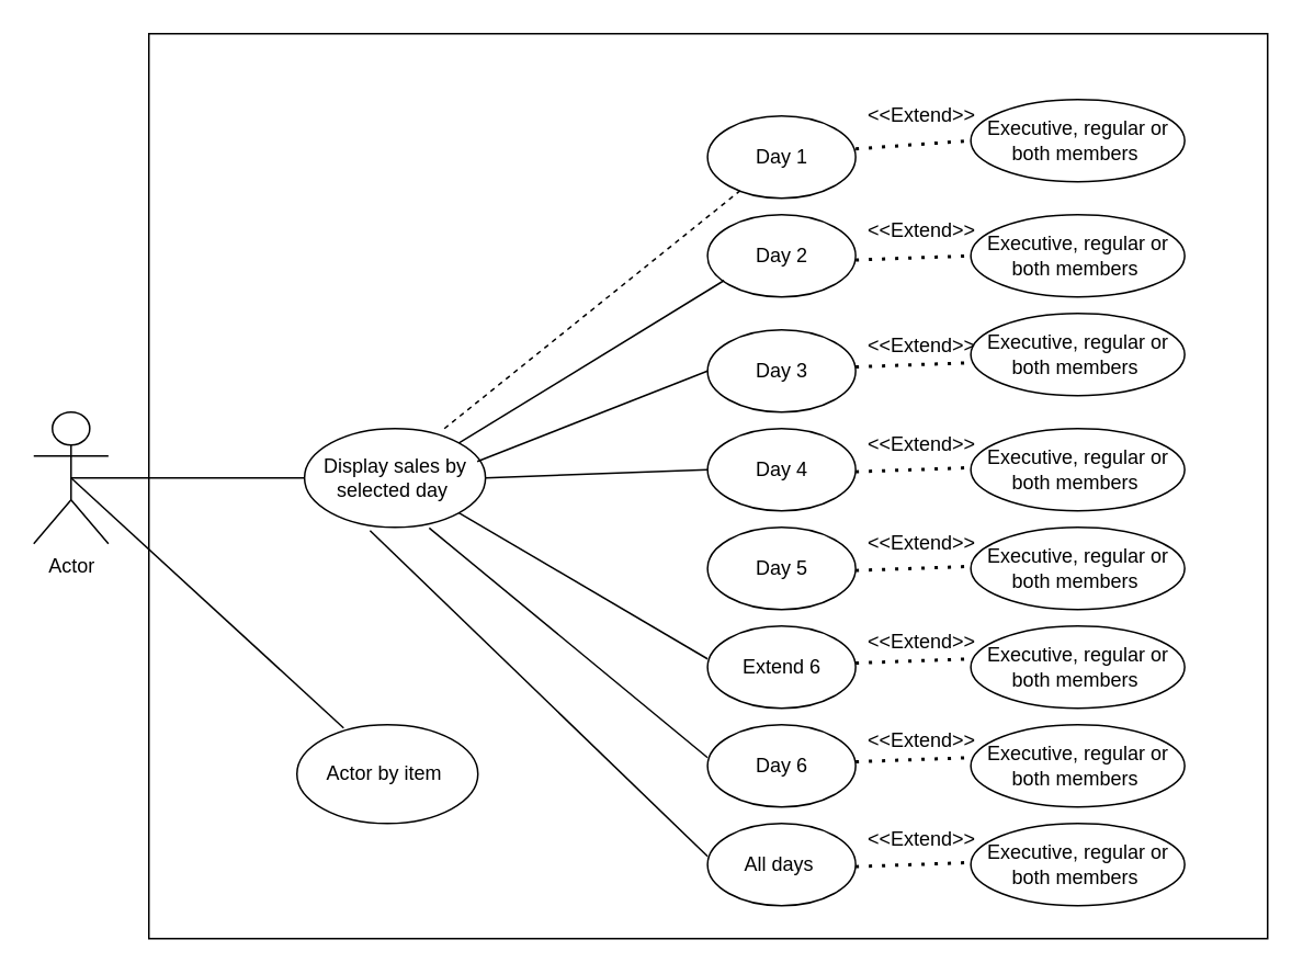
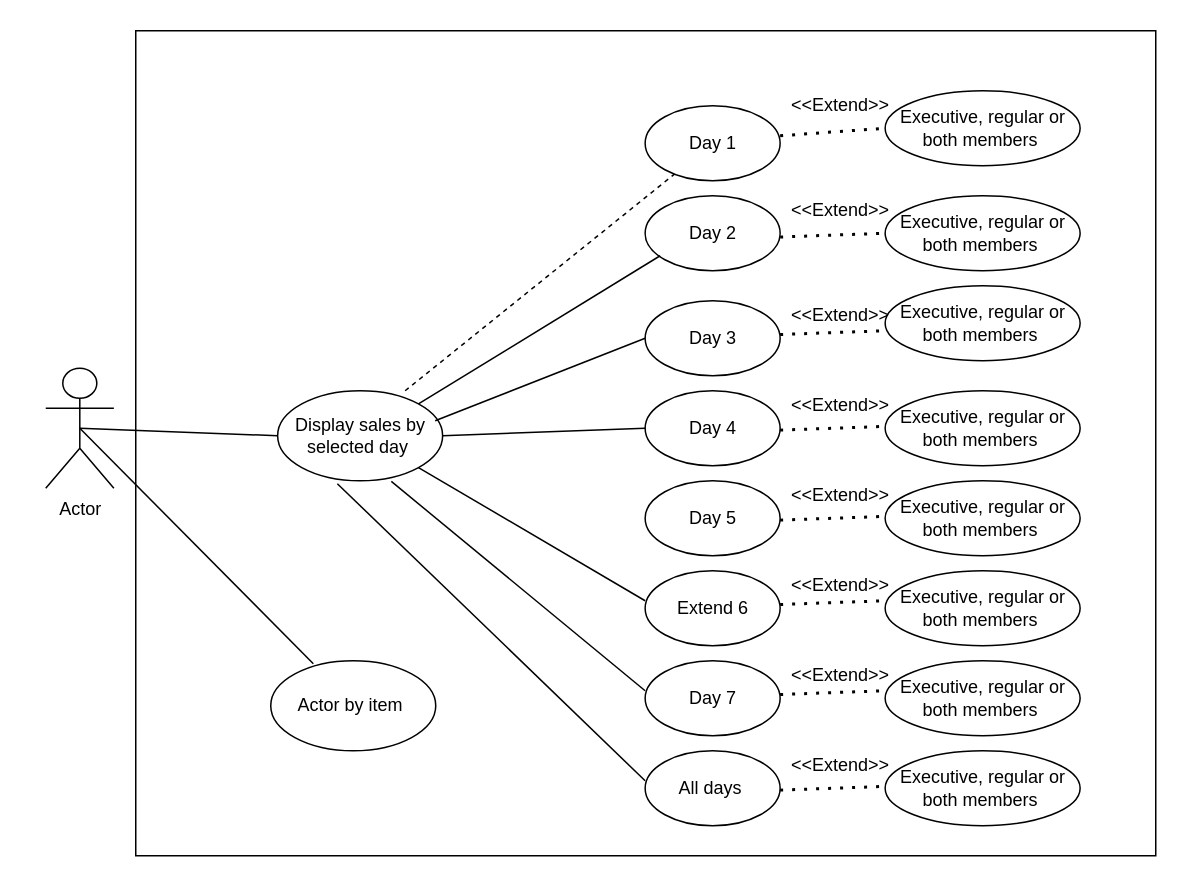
  <mxCell id="0" />
  <mxCell id="1" parent="0" />
  <mxCell id="2" value="" style="rounded=0;whiteSpace=wrap;html=1;" parent="1" vertex="1"><mxGeometry x="90" y="20" width="680" height="550" as="geometry" /></mxCell>
- <mxCell id="3" value="Actor" style="shape=umlActor;verticalLabelPosition=bottom;verticalAlign=top;html=1;outlineConnect=0;" parent="1" vertex="1"><mxGeometry x="20" y="250" width="45.41" height="80" as="geometry" /></mxCell>
+ <mxCell id="3" value="Actor" style="shape=umlActor;verticalLabelPosition=bottom;verticalAlign=top;html=1;outlineConnect=0;" parent="1" vertex="1"><mxGeometry x="30" y="245" width="45.41" height="80" as="geometry" /></mxCell>
  <mxCell id="4" value="Display sales by selected day&amp;nbsp;" style="ellipse;whiteSpace=wrap;html=1;" parent="1" vertex="1"><mxGeometry x="184.59" y="260" width="110" height="60" as="geometry" /></mxCell>
  <mxCell id="5" value="Actor by item&amp;nbsp;" style="ellipse;whiteSpace=wrap;html=1;" parent="1" vertex="1"><mxGeometry x="180" y="440" width="110" height="60" as="geometry" /></mxCell>
  <mxCell id="6" value="" style="endArrow=none;html=1;exitX=0.5;exitY=0.5;exitDx=0;exitDy=0;exitPerimeter=0;entryX=0;entryY=0.5;entryDx=0;entryDy=0;" parent="1" source="3" target="4" edge="1"><mxGeometry width="50" height="50" relative="1" as="geometry"><mxPoint x="90" y="255" as="sourcePoint" /><mxPoint x="180" y="280" as="targetPoint" /></mxGeometry></mxCell>
  <mxCell id="7" value="Day 1" style="ellipse;whiteSpace=wrap;html=1;" parent="1" vertex="1"><mxGeometry x="429.59" y="70" width="90" height="50" as="geometry" /></mxCell>
  <mxCell id="8" value="Day 2" style="ellipse;whiteSpace=wrap;html=1;" parent="1" vertex="1"><mxGeometry x="429.59" y="130" width="90" height="50" as="geometry" /></mxCell>
  <mxCell id="9" value="Day 5" style="ellipse;whiteSpace=wrap;html=1;" parent="1" vertex="1"><mxGeometry x="429.59" y="320" width="90" height="50" as="geometry" /></mxCell>
  <mxCell id="10" value="All days&amp;nbsp;" style="ellipse;whiteSpace=wrap;html=1;" parent="1" vertex="1"><mxGeometry x="429.59" y="500" width="90" height="50" as="geometry" /></mxCell>
- <mxCell id="11" value="Day 6" style="ellipse;whiteSpace=wrap;html=1;" parent="1" vertex="1"><mxGeometry x="429.59" y="440" width="90" height="50" as="geometry" /></mxCell>
+ <mxCell id="11" value="Day 7" style="ellipse;whiteSpace=wrap;html=1;" parent="1" vertex="1"><mxGeometry x="429.59" y="440" width="90" height="50" as="geometry" /></mxCell>
  <mxCell id="12" value="Extend 6" style="ellipse;whiteSpace=wrap;html=1;" parent="1" vertex="1"><mxGeometry x="429.59" y="380" width="90" height="50" as="geometry" /></mxCell>
  <mxCell id="13" value="Day 4" style="ellipse;whiteSpace=wrap;html=1;" parent="1" vertex="1"><mxGeometry x="429.59" y="260" width="90" height="50" as="geometry" /></mxCell>
  <mxCell id="14" value="Day 3" style="ellipse;whiteSpace=wrap;html=1;" parent="1" vertex="1"><mxGeometry x="429.59" y="200" width="90" height="50" as="geometry" /></mxCell>
  <mxCell id="15" value="" style="endArrow=none;html=1;exitX=0.773;exitY=0;exitDx=0;exitDy=0;exitPerimeter=0;dashed=1;" parent="1" source="4" target="7" edge="1"><mxGeometry width="50" height="50" relative="1" as="geometry"><mxPoint x="279.59" y="260" as="sourcePoint" /><mxPoint x="399.59" y="160" as="targetPoint" /></mxGeometry></mxCell>
  <mxCell id="16" value="" style="endArrow=none;html=1;exitX=1;exitY=0;exitDx=0;exitDy=0;" parent="1" source="4" edge="1"><mxGeometry width="50" height="50" relative="1" as="geometry"><mxPoint x="289.59" y="270" as="sourcePoint" /><mxPoint x="439.59" y="170" as="targetPoint" /></mxGeometry></mxCell>
  <mxCell id="17" value="" style="endArrow=none;html=1;entryX=0;entryY=0.5;entryDx=0;entryDy=0;" parent="1" target="14" edge="1"><mxGeometry width="50" height="50" relative="1" as="geometry"><mxPoint x="289.59" y="280" as="sourcePoint" /><mxPoint x="404.59" y="210" as="targetPoint" /></mxGeometry></mxCell>
  <mxCell id="18" value="" style="endArrow=none;html=1;entryX=0;entryY=0.5;entryDx=0;entryDy=0;exitX=1;exitY=0.5;exitDx=0;exitDy=0;" parent="1" source="4" target="13" edge="1"><mxGeometry width="50" height="50" relative="1" as="geometry"><mxPoint x="279.59" y="310" as="sourcePoint" /><mxPoint x="389.59" y="220" as="targetPoint" /></mxGeometry></mxCell>
  <mxCell id="19" value="" style="endArrow=none;html=1;exitX=0.362;exitY=1.033;exitDx=0;exitDy=0;exitPerimeter=0;" parent="1" source="4" edge="1"><mxGeometry width="50" height="50" relative="1" as="geometry"><mxPoint x="319.59" y="610" as="sourcePoint" /><mxPoint x="429.59" y="520" as="targetPoint" /></mxGeometry></mxCell>
  <mxCell id="20" value="" style="endArrow=none;html=1;exitX=0.689;exitY=1.007;exitDx=0;exitDy=0;exitPerimeter=0;" parent="1" source="4" edge="1"><mxGeometry width="50" height="50" relative="1" as="geometry"><mxPoint x="319.59" y="550" as="sourcePoint" /><mxPoint x="429.59" y="460" as="targetPoint" /></mxGeometry></mxCell>
  <mxCell id="21" value="" style="endArrow=none;html=1;exitX=1;exitY=1;exitDx=0;exitDy=0;" parent="1" source="4" edge="1"><mxGeometry width="50" height="50" relative="1" as="geometry"><mxPoint x="319.59" y="490" as="sourcePoint" /><mxPoint x="429.59" y="400" as="targetPoint" /></mxGeometry></mxCell>
  <mxCell id="22" value="Executive, regular or both members&amp;nbsp;" style="ellipse;whiteSpace=wrap;html=1;" parent="1" vertex="1"><mxGeometry x="589.59" y="60" width="130" height="50" as="geometry" /></mxCell>
  <mxCell id="23" value="Executive, regular or both members&amp;nbsp;" style="ellipse;whiteSpace=wrap;html=1;" parent="1" vertex="1"><mxGeometry x="589.59" y="130" width="130" height="50" as="geometry" /></mxCell>
  <mxCell id="24" value="Executive, regular or both members&amp;nbsp;" style="ellipse;whiteSpace=wrap;html=1;" parent="1" vertex="1"><mxGeometry x="589.59" y="190" width="130" height="50" as="geometry" /></mxCell>
  <mxCell id="25" value="Executive, regular or both members&amp;nbsp;" style="ellipse;whiteSpace=wrap;html=1;" parent="1" vertex="1"><mxGeometry x="589.59" y="260" width="130" height="50" as="geometry" /></mxCell>
  <mxCell id="26" value="Executive, regular or both members&amp;nbsp;" style="ellipse;whiteSpace=wrap;html=1;" parent="1" vertex="1"><mxGeometry x="589.59" y="320" width="130" height="50" as="geometry" /></mxCell>
  <mxCell id="27" value="Executive, regular or both members&amp;nbsp;" style="ellipse;whiteSpace=wrap;html=1;" parent="1" vertex="1"><mxGeometry x="589.59" y="380" width="130" height="50" as="geometry" /></mxCell>
  <mxCell id="28" value="Executive, regular or both members&amp;nbsp;" style="ellipse;whiteSpace=wrap;html=1;" parent="1" vertex="1"><mxGeometry x="589.59" y="440" width="130" height="50" as="geometry" /></mxCell>
  <mxCell id="29" value="Executive, regular or both members&amp;nbsp;" style="ellipse;whiteSpace=wrap;html=1;" parent="1" vertex="1"><mxGeometry x="589.59" y="500" width="130" height="50" as="geometry" /></mxCell>
  <mxCell id="30" value="" style="endArrow=none;dashed=1;html=1;dashPattern=1 3;strokeWidth=2;entryX=0;entryY=0.5;entryDx=0;entryDy=0;" parent="1" target="22" edge="1"><mxGeometry width="50" height="50" relative="1" as="geometry"><mxPoint x="519.59" y="90" as="sourcePoint" /><mxPoint x="569.59" y="40" as="targetPoint" /></mxGeometry></mxCell>
  <mxCell id="31" value="" style="endArrow=none;dashed=1;html=1;dashPattern=1 3;strokeWidth=2;entryX=0;entryY=0.5;entryDx=0;entryDy=0;" parent="1" target="23" edge="1"><mxGeometry width="50" height="50" relative="1" as="geometry"><mxPoint x="519.59" y="157.5" as="sourcePoint" /><mxPoint x="589.59" y="152.5" as="targetPoint" /></mxGeometry></mxCell>
  <mxCell id="32" value="" style="endArrow=none;dashed=1;html=1;dashPattern=1 3;strokeWidth=2;entryX=0;entryY=0.5;entryDx=0;entryDy=0;" parent="1" edge="1"><mxGeometry width="50" height="50" relative="1" as="geometry"><mxPoint x="519.59" y="222.5" as="sourcePoint" /><mxPoint x="589.59" y="220" as="targetPoint" /></mxGeometry></mxCell>
  <mxCell id="33" value="" style="endArrow=none;dashed=1;html=1;dashPattern=1 3;strokeWidth=2;entryX=0;entryY=0.5;entryDx=0;entryDy=0;" parent="1" edge="1"><mxGeometry width="50" height="50" relative="1" as="geometry"><mxPoint x="519.59" y="286.25" as="sourcePoint" /><mxPoint x="589.59" y="283.75" as="targetPoint" /></mxGeometry></mxCell>
  <mxCell id="34" value="" style="endArrow=none;dashed=1;html=1;dashPattern=1 3;strokeWidth=2;entryX=0;entryY=0.5;entryDx=0;entryDy=0;" parent="1" edge="1"><mxGeometry width="50" height="50" relative="1" as="geometry"><mxPoint x="519.59" y="346.25" as="sourcePoint" /><mxPoint x="589.59" y="343.75" as="targetPoint" /></mxGeometry></mxCell>
  <mxCell id="35" value="" style="endArrow=none;dashed=1;html=1;dashPattern=1 3;strokeWidth=2;entryX=0;entryY=0.5;entryDx=0;entryDy=0;" parent="1" edge="1"><mxGeometry width="50" height="50" relative="1" as="geometry"><mxPoint x="519.59" y="402.5" as="sourcePoint" /><mxPoint x="589.59" y="400" as="targetPoint" /></mxGeometry></mxCell>
  <mxCell id="36" value="" style="endArrow=none;dashed=1;html=1;dashPattern=1 3;strokeWidth=2;entryX=0;entryY=0.5;entryDx=0;entryDy=0;" parent="1" edge="1"><mxGeometry width="50" height="50" relative="1" as="geometry"><mxPoint x="519.59" y="462.5" as="sourcePoint" /><mxPoint x="589.59" y="460" as="targetPoint" /></mxGeometry></mxCell>
  <mxCell id="37" value="" style="endArrow=none;dashed=1;html=1;dashPattern=1 3;strokeWidth=2;entryX=0;entryY=0.5;entryDx=0;entryDy=0;" parent="1" edge="1"><mxGeometry width="50" height="50" relative="1" as="geometry"><mxPoint x="519.59" y="526.25" as="sourcePoint" /><mxPoint x="589.59" y="523.75" as="targetPoint" /></mxGeometry></mxCell>
  <mxCell id="38" value="&amp;lt;&amp;lt;Extend&amp;gt;&amp;gt;" style="text;html=1;strokeColor=none;fillColor=none;align=center;verticalAlign=middle;whiteSpace=wrap;rounded=0;" parent="1" vertex="1"><mxGeometry x="529.59" y="130" width="60" height="20" as="geometry" /></mxCell>
  <mxCell id="39" value="&amp;lt;&amp;lt;Extend&amp;gt;&amp;gt;" style="text;html=1;strokeColor=none;fillColor=none;align=center;verticalAlign=middle;whiteSpace=wrap;rounded=0;" parent="1" vertex="1"><mxGeometry x="529.59" y="60" width="60" height="20" as="geometry" /></mxCell>
  <mxCell id="40" value="&amp;lt;&amp;lt;Extend&amp;gt;&amp;gt;" style="text;html=1;strokeColor=none;fillColor=none;align=center;verticalAlign=middle;whiteSpace=wrap;rounded=0;" parent="1" vertex="1"><mxGeometry x="529.59" y="200" width="60" height="20" as="geometry" /></mxCell>
  <mxCell id="41" value="&amp;lt;&amp;lt;Extend&amp;gt;&amp;gt;" style="text;html=1;strokeColor=none;fillColor=none;align=center;verticalAlign=middle;whiteSpace=wrap;rounded=0;" parent="1" vertex="1"><mxGeometry x="529.59" y="260" width="60" height="20" as="geometry" /></mxCell>
  <mxCell id="42" value="&amp;lt;&amp;lt;Extend&amp;gt;&amp;gt;" style="text;html=1;strokeColor=none;fillColor=none;align=center;verticalAlign=middle;whiteSpace=wrap;rounded=0;" parent="1" vertex="1"><mxGeometry x="529.59" y="320" width="60" height="20" as="geometry" /></mxCell>
  <mxCell id="43" value="&amp;lt;&amp;lt;Extend&amp;gt;&amp;gt;" style="text;html=1;strokeColor=none;fillColor=none;align=center;verticalAlign=middle;whiteSpace=wrap;rounded=0;" parent="1" vertex="1"><mxGeometry x="529.59" y="380" width="60" height="20" as="geometry" /></mxCell>
  <mxCell id="44" value="&amp;lt;&amp;lt;Extend&amp;gt;&amp;gt;" style="text;html=1;strokeColor=none;fillColor=none;align=center;verticalAlign=middle;whiteSpace=wrap;rounded=0;" parent="1" vertex="1"><mxGeometry x="529.59" y="440" width="60" height="20" as="geometry" /></mxCell>
  <mxCell id="45" value="&amp;lt;&amp;lt;Extend&amp;gt;&amp;gt;" style="text;html=1;strokeColor=none;fillColor=none;align=center;verticalAlign=middle;whiteSpace=wrap;rounded=0;" parent="1" vertex="1"><mxGeometry x="529.59" y="500" width="60" height="20" as="geometry" /></mxCell>
  <mxCell id="46" value="" style="endArrow=none;html=1;entryX=0.258;entryY=0.033;entryDx=0;entryDy=0;entryPerimeter=0;exitX=0.5;exitY=0.5;exitDx=0;exitDy=0;exitPerimeter=0;" parent="1" source="3" target="5" edge="1"><mxGeometry width="50" height="50" relative="1" as="geometry"><mxPoint x="360" y="580" as="sourcePoint" /><mxPoint x="410" y="530" as="targetPoint" /></mxGeometry></mxCell>
